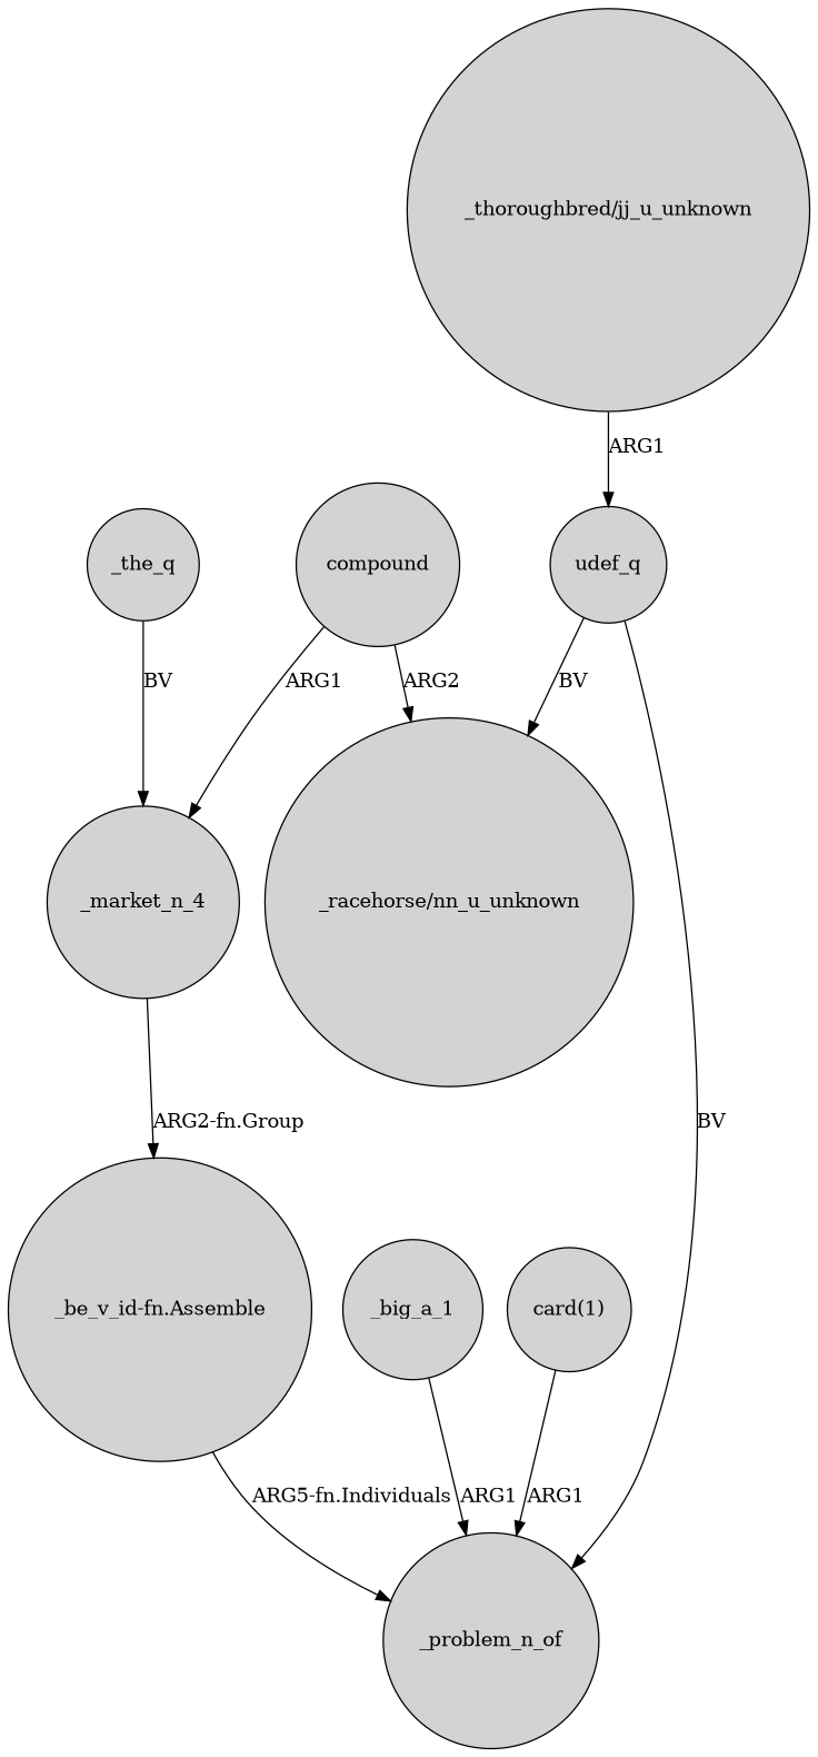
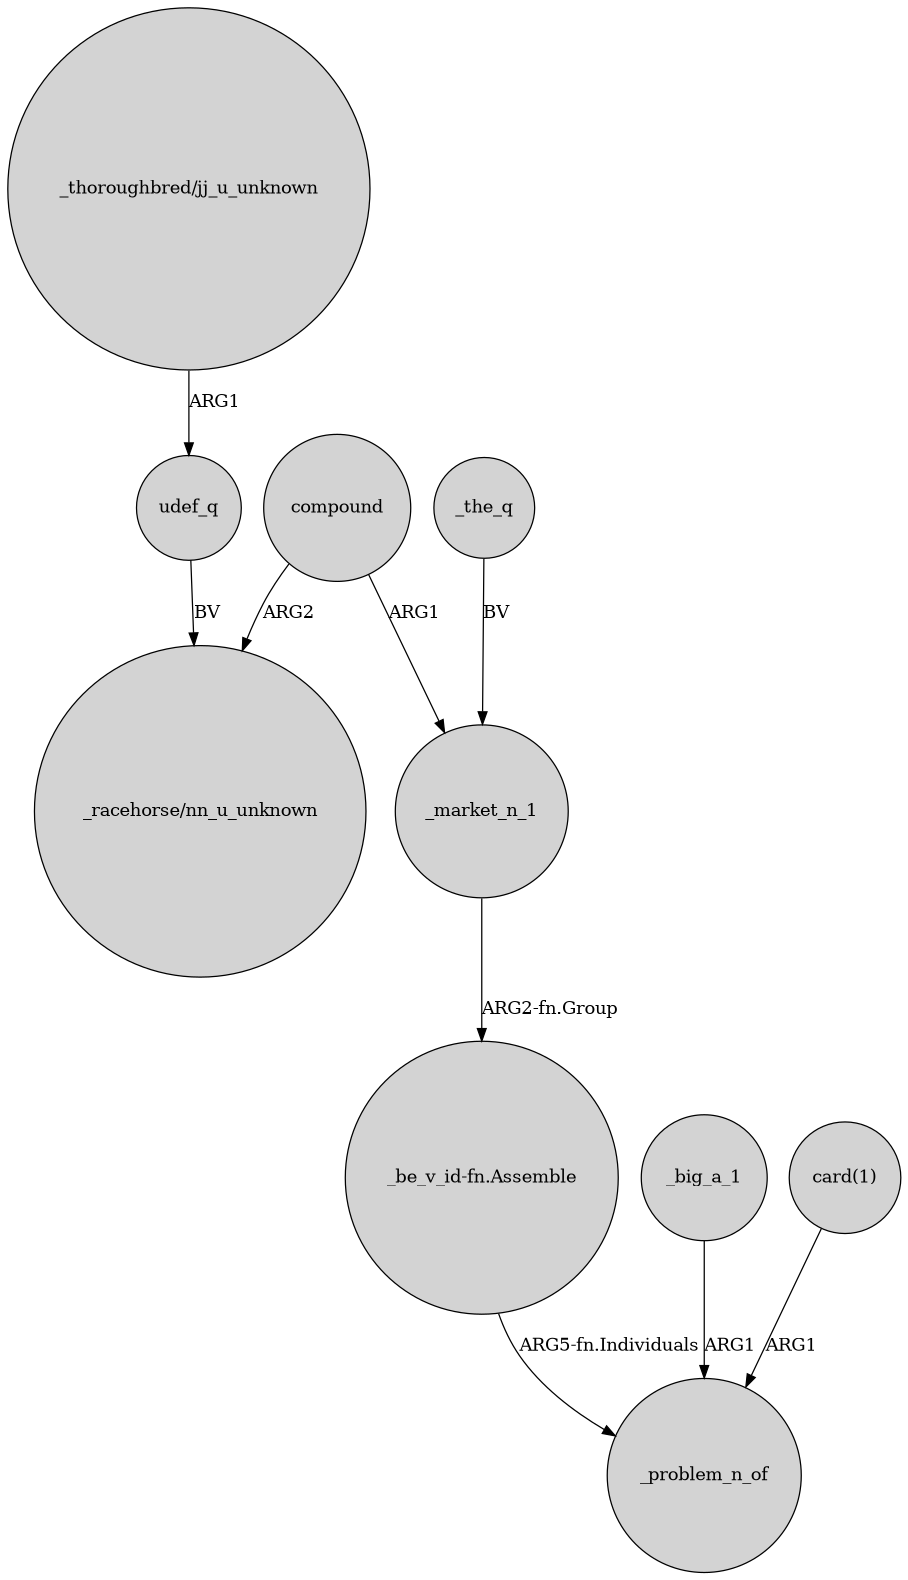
  digraph {
    node [shape=circle style=filled]
    compound
    "_racehorse/nn_u_unknown"
-   _market_n_1 [label=_market_n_4]
+   _market_n_1
    "_be_v_id-fn.Assemble"
    _problem_n_of
    _big_a_1
    "_thoroughbred/jj_u_unknown"
    udef_q
    _the_q
    "card(1)"
    compound -> "_racehorse/nn_u_unknown" [label=ARG2]
    compound -> _market_n_1 [label=ARG1]
    _market_n_1 -> "_be_v_id-fn.Assemble" [label="ARG2-fn.Group"]
    "_be_v_id-fn.Assemble" -> _problem_n_of [label="ARG5-fn.Individuals"]
    _big_a_1 -> _problem_n_of [label=ARG1]
    "_thoroughbred/jj_u_unknown" -> udef_q [label=ARG1]
    udef_q -> "_racehorse/nn_u_unknown" [label=BV]
-   udef_q -> _problem_n_of [label=BV]
    _the_q -> _market_n_1 [label=BV]
    "card(1)" -> _problem_n_of [label=ARG1]
  }
